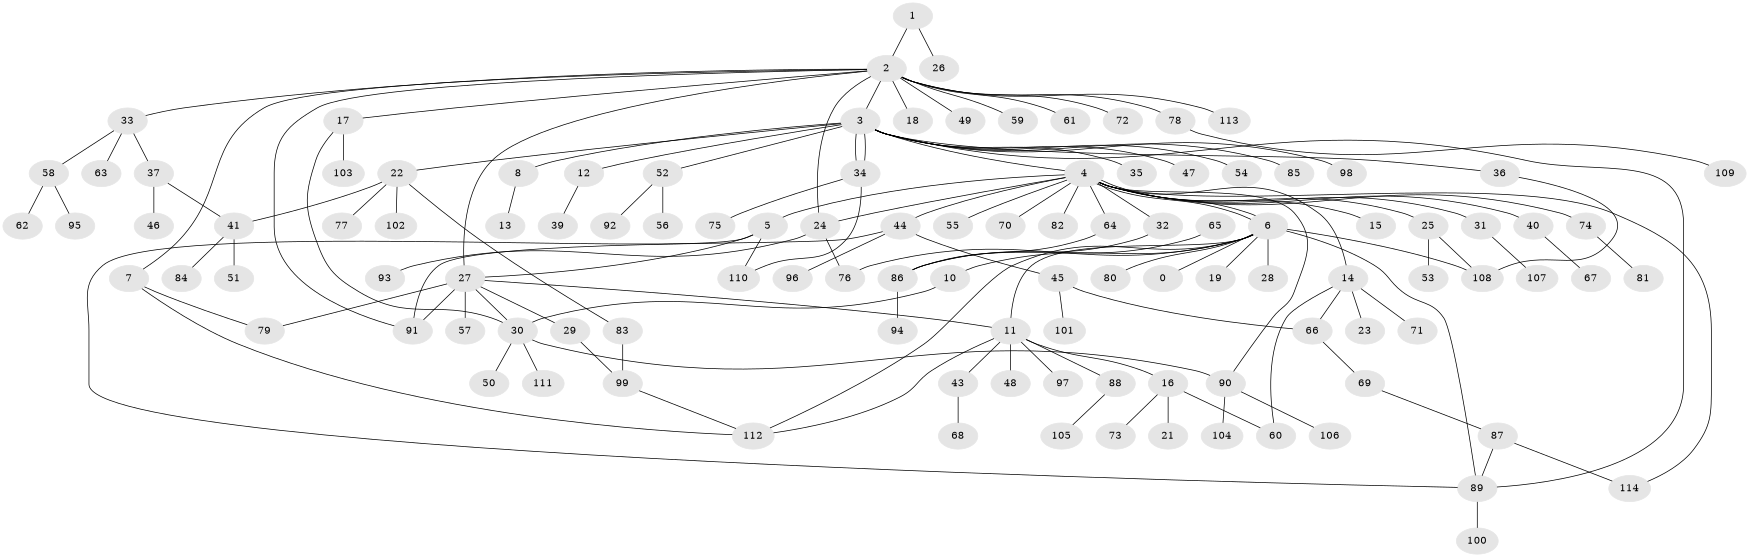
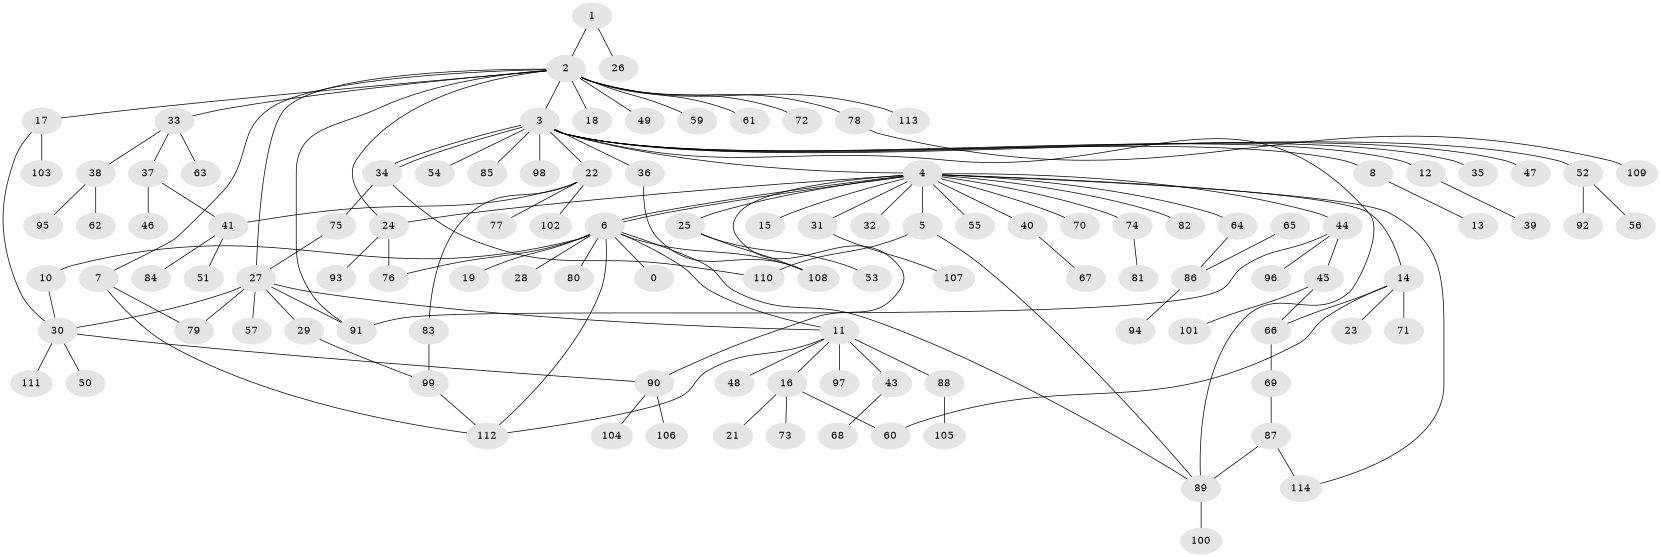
  graph {
    node [color=gray90 style=filled]
    1
    2
    26
    3
    7
    17
    18
    24
    27
    33
    49
    59
    61
    72
    78
    91
    113
    4
    8
    12
    22
    34
    35
    36
    47
    52
    54
    85
    89
    98
    112
    79
    30
    103
    76
    93
    11
    29
    57
    37
-   58
+   58 [label=38]
    63
    109
    5
    6
    14
    15
    25
    31
    32
    40
    44
    55
    64
    70
    74
    82
    90
    114
    13
    39
    41
    77
    83
    102
    110
    75
    108
    56
    92
    100
    n72 [label=0]
    10
    19
    28
    80
    23
    60
    66
    71
    53
    50
    111
    107
    86
    67
    45
    96
    81
    104
    106
    16
    43
    48
    88
    97
    21
    73
    68
    105
    69
    51
    84
    99
    65
    94
    46
    62
    95
    101
    87
    1 -- 2
    1 -- 26
    2 -- 3
    2 -- 7
    2 -- 17
    2 -- 18
    2 -- 24
    2 -- 27
    2 -- 33
    2 -- 49
    2 -- 59
    2 -- 61
    2 -- 72
    2 -- 78
    2 -- 91
    2 -- 113
    3 -- 4
    3 -- 8
    3 -- 12
    3 -- 22
    3 -- 34
    3 -- 34
    3 -- 35
    3 -- 36
    3 -- 47
    3 -- 52
    3 -- 54
    3 -- 85
    3 -- 89
    3 -- 98
    7 -- 112
    7 -- 79
    17 -- 30
    17 -- 103
    24 -- 76
    24 -- 93
    27 -- 91
    27 -- 79
    27 -- 30
    27 -- 11
    27 -- 29
    27 -- 57
    33 -- 37
    33 -- 58
    33 -- 63
    78 -- 109
    4 -- 24
    4 -- 5
    4 -- 6
    4 -- 6
    4 -- 14
    4 -- 15
    4 -- 25
    4 -- 31
    4 -- 32
    4 -- 40
    4 -- 44
    4 -- 55
    4 -- 64
    4 -- 70
    4 -- 74
    4 -- 82
    4 -- 90
    4 -- 114
    8 -- 13
    12 -- 39
    22 -- 41
    22 -- 77
    22 -- 83
    22 -- 102
    34 -- 110
    34 -- 75
    36 -- 108
    52 -- 56
    52 -- 92
    89 -- 100
    30 -- 90
    30 -- 50
    30 -- 111
    11 -- 112
    11 -- 16
    11 -- 43
    11 -- 48
    11 -- 88
    11 -- 97
    29 -- 99
    37 -- 41
    37 -- 46
    58 -- 62
    58 -- 95
-   5 -- 27
+   75 -- 27
    5 -- 89
    5 -- 110
    6 -- 89
    6 -- 112
    6 -- 76
    6 -- 11
    6 -- 108
    6 -- n72
    6 -- 10
    6 -- 19
    6 -- 28
    6 -- 80
    14 -- 23
    14 -- 60
    14 -- 66
    14 -- 71
    25 -- 108
    25 -- 53
    31 -- 107
-   32 -- 86
    40 -- 67
    44 -- 91
    44 -- 45
    44 -- 96
    64 -- 86
    74 -- 81
    90 -- 104
    90 -- 106
    41 -- 51
    41 -- 84
    83 -- 99
    10 -- 30
    66 -- 69
    86 -- 94
    45 -- 66
    45 -- 101
    16 -- 60
    16 -- 21
    16 -- 73
    43 -- 68
    88 -- 105
    69 -- 87
    99 -- 112
    65 -- 86
    87 -- 89
    87 -- 114
  }
